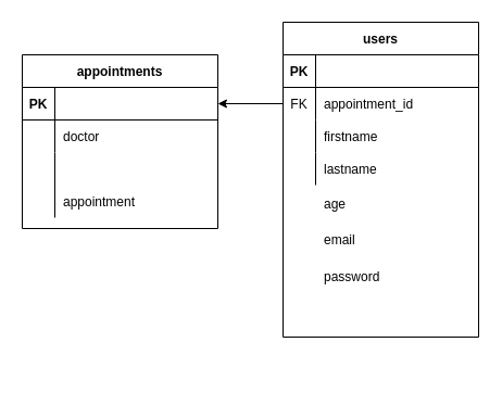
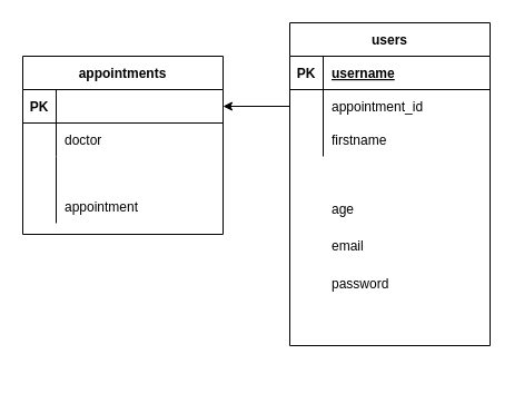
  <mxCell id="0" />
  <mxCell id="1" parent="0" />
  <mxCell id="2" value="appointments" style="shape=table;startSize=30;container=1;collapsible=1;childLayout=tableLayout;fixedRows=1;rowLines=0;fontStyle=1;align=center;resizeLast=1;" parent="1" vertex="1"><mxGeometry x="20" y="50" width="180" height="160" as="geometry" /></mxCell>
  <mxCell id="3" value="" style="shape=partialRectangle;collapsible=0;dropTarget=0;pointerEvents=0;fillColor=none;top=0;left=0;bottom=1;right=0;points=[[0,0.5],[1,0.5]];portConstraint=eastwest;" parent="2" vertex="1"><mxGeometry y="30" width="180" height="30" as="geometry" /></mxCell>
  <mxCell id="4" value="PK" style="shape=partialRectangle;connectable=0;fillColor=none;top=0;left=0;bottom=0;right=0;fontStyle=1;overflow=hidden;" parent="3" vertex="1"><mxGeometry width="30" height="30" as="geometry" /></mxCell>
  <mxCell id="5" value="" style="shape=partialRectangle;collapsible=0;dropTarget=0;pointerEvents=0;fillColor=none;top=0;left=0;bottom=0;right=0;points=[[0,0.5],[1,0.5]];portConstraint=eastwest;" parent="2" vertex="1"><mxGeometry y="60" width="180" height="30" as="geometry" /></mxCell>
  <mxCell id="6" value="" style="shape=partialRectangle;connectable=0;fillColor=none;top=0;left=0;bottom=0;right=0;editable=1;overflow=hidden;" parent="5" vertex="1"><mxGeometry width="30" height="30" as="geometry" /></mxCell>
  <mxCell id="7" value="doctor" style="shape=partialRectangle;connectable=0;fillColor=none;top=0;left=0;bottom=0;right=0;align=left;spacingLeft=6;overflow=hidden;" parent="5" vertex="1"><mxGeometry x="30" width="150" height="30" as="geometry" /></mxCell>
  <mxCell id="8" value="" style="shape=partialRectangle;collapsible=0;dropTarget=0;pointerEvents=0;fillColor=none;top=0;left=0;bottom=0;right=0;points=[[0,0.5],[1,0.5]];portConstraint=eastwest;" parent="2" vertex="1"><mxGeometry y="90" width="180" height="30" as="geometry" /></mxCell>
  <mxCell id="9" value="" style="shape=partialRectangle;connectable=0;fillColor=none;top=0;left=0;bottom=0;right=0;editable=1;overflow=hidden;" parent="8" vertex="1"><mxGeometry width="30" height="30" as="geometry" /></mxCell>
  <mxCell id="10" value="" style="shape=partialRectangle;collapsible=0;dropTarget=0;pointerEvents=0;fillColor=none;top=0;left=0;bottom=0;right=0;points=[[0,0.5],[1,0.5]];portConstraint=eastwest;" parent="2" vertex="1"><mxGeometry y="120" width="180" height="30" as="geometry" /></mxCell>
  <mxCell id="11" value="" style="shape=partialRectangle;connectable=0;fillColor=none;top=0;left=0;bottom=0;right=0;editable=1;overflow=hidden;" parent="10" vertex="1"><mxGeometry width="30" height="30" as="geometry" /></mxCell>
  <mxCell id="12" value="appointment" style="shape=partialRectangle;connectable=0;fillColor=none;top=0;left=0;bottom=0;right=0;align=left;spacingLeft=6;overflow=hidden;" parent="10" vertex="1"><mxGeometry x="30" width="150" height="30" as="geometry" /></mxCell>
  <mxCell id="13" value="" style="group" parent="1" vertex="1" connectable="0"><mxGeometry x="260" y="20" width="180" height="320" as="geometry" /></mxCell>
  <mxCell id="14" value="users" style="shape=table;startSize=30;container=1;collapsible=1;childLayout=tableLayout;fixedRows=1;rowLines=0;fontStyle=1;align=center;resizeLast=1;" parent="13" vertex="1"><mxGeometry width="180" height="290" as="geometry"><mxRectangle width="80" height="30" as="alternateBounds" /></mxGeometry></mxCell>
  <mxCell id="15" value="" style="shape=partialRectangle;collapsible=0;dropTarget=0;pointerEvents=0;fillColor=none;top=0;left=0;bottom=1;right=0;points=[[0,0.5],[1,0.5]];portConstraint=eastwest;" parent="14" vertex="1"><mxGeometry y="30" width="180" height="30" as="geometry" /></mxCell>
  <mxCell id="16" value="PK" style="shape=partialRectangle;connectable=0;fillColor=none;top=0;left=0;bottom=0;right=0;fontStyle=1;overflow=hidden;" parent="15" vertex="1"><mxGeometry width="30" height="30" as="geometry" /></mxCell>
+ <mxCell id="17" value="username" style="shape=partialRectangle;connectable=0;fillColor=none;top=0;left=0;bottom=0;right=0;align=left;spacingLeft=6;fontStyle=5;overflow=hidden;" parent="15" vertex="1"><mxGeometry x="30" width="150" height="30" as="geometry" /></mxCell>
  <mxCell id="18" value="" style="shape=partialRectangle;collapsible=0;dropTarget=0;pointerEvents=0;fillColor=none;top=0;left=0;bottom=0;right=0;points=[[0,0.5],[1,0.5]];portConstraint=eastwest;" parent="14" vertex="1"><mxGeometry y="60" width="180" height="30" as="geometry" /></mxCell>
- <mxCell id="19" value="FK" style="shape=partialRectangle;connectable=0;fillColor=none;top=0;left=0;bottom=0;right=0;editable=1;overflow=hidden;" parent="18" vertex="1"><mxGeometry width="30" height="30" as="geometry" /></mxCell>
  <mxCell id="20" value="appointment_id" style="shape=partialRectangle;connectable=0;fillColor=none;top=0;left=0;bottom=0;right=0;align=left;spacingLeft=6;overflow=hidden;" parent="18" vertex="1"><mxGeometry x="30" width="150" height="30" as="geometry" /></mxCell>
  <mxCell id="21" value="" style="shape=partialRectangle;collapsible=0;dropTarget=0;pointerEvents=0;fillColor=none;top=0;left=0;bottom=0;right=0;points=[[0,0.5],[1,0.5]];portConstraint=eastwest;" parent="14" vertex="1"><mxGeometry y="90" width="180" height="30" as="geometry" /></mxCell>
  <mxCell id="22" value="" style="shape=partialRectangle;connectable=0;fillColor=none;top=0;left=0;bottom=0;right=0;editable=1;overflow=hidden;" parent="21" vertex="1"><mxGeometry width="30" height="30" as="geometry" /></mxCell>
  <mxCell id="23" value="firstname" style="shape=partialRectangle;connectable=0;fillColor=none;top=0;left=0;bottom=0;right=0;align=left;spacingLeft=6;overflow=hidden;" parent="21" vertex="1"><mxGeometry x="30" width="150" height="30" as="geometry" /></mxCell>
  <mxCell id="24" value="" style="shape=partialRectangle;collapsible=0;dropTarget=0;pointerEvents=0;fillColor=none;top=0;left=0;bottom=0;right=0;points=[[0,0.5],[1,0.5]];portConstraint=eastwest;" parent="14" vertex="1"><mxGeometry y="120" width="180" height="30" as="geometry" /></mxCell>
  <mxCell id="25" value="" style="shape=partialRectangle;connectable=0;fillColor=none;top=0;left=0;bottom=0;right=0;editable=1;overflow=hidden;" parent="24" vertex="1"><mxGeometry width="30" height="30" as="geometry" /></mxCell>
- <mxCell id="26" value="lastname" style="shape=partialRectangle;connectable=0;fillColor=none;top=0;left=0;bottom=0;right=0;align=left;spacingLeft=6;overflow=hidden;" parent="24" vertex="1"><mxGeometry x="30" width="150" height="30" as="geometry" /></mxCell>
  <mxCell id="27" value="age" style="shape=partialRectangle;connectable=0;fillColor=none;top=0;left=0;bottom=0;right=0;align=left;spacingLeft=6;overflow=hidden;" parent="13" vertex="1"><mxGeometry x="30" y="150.0" width="150" height="33.6" as="geometry" /></mxCell>
  <mxCell id="28" value="email" style="shape=partialRectangle;connectable=0;fillColor=none;top=0;left=0;bottom=0;right=0;align=left;spacingLeft=6;overflow=hidden;" parent="13" vertex="1"><mxGeometry x="30" y="183.6" width="150" height="33.6" as="geometry" /></mxCell>
  <mxCell id="29" value="password" style="shape=partialRectangle;connectable=0;fillColor=none;top=0;left=0;bottom=0;right=0;align=left;spacingLeft=6;overflow=hidden;" parent="13" vertex="1"><mxGeometry x="30" y="217.2" width="150" height="33.6" as="geometry" /></mxCell>
  <mxCell id="30" style="edgeStyle=orthogonalEdgeStyle;rounded=0;orthogonalLoop=1;jettySize=auto;html=1;entryX=1;entryY=0.5;entryDx=0;entryDy=0;" edge="1" parent="1" source="18" target="3"><mxGeometry relative="1" as="geometry" /></mxCell>
